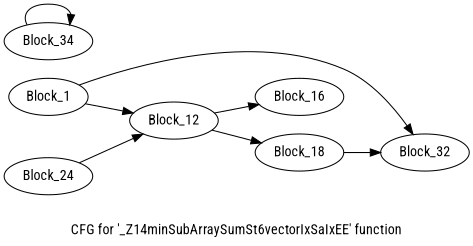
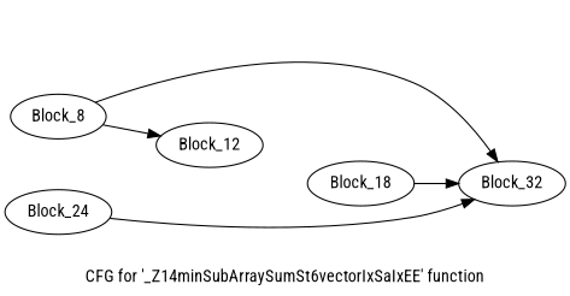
  digraph {
    fontname="Roboto Condensed"
    label="CFG for '_Z14minSubArraySumSt6vectorIxSaIxEE' function"
    rankdir=LR
    node [fontname="Roboto Condensed"]
    edge [fontname="Roboto Condensed" tailport=s0]
-   n1 [label=Block_1]
+   n1 [label=Block_8]
    n2 [label=Block_12]
    n3 [label=Block_32]
    n4 [label=Block_18]
-   n5 [label=Block_16]
    n6 [label=Block_24]
-   n7 [label=Block_34]
    n1 -> n2
    n1 -> n3 [tailport=s1]
-   n2 -> n4
-   n2 -> n5 [tailport=s1]
    n4 -> n3
-   n6 -> n2
-   n7 -> n7 [tailport=s1]
+   n6 -> n3
  }
